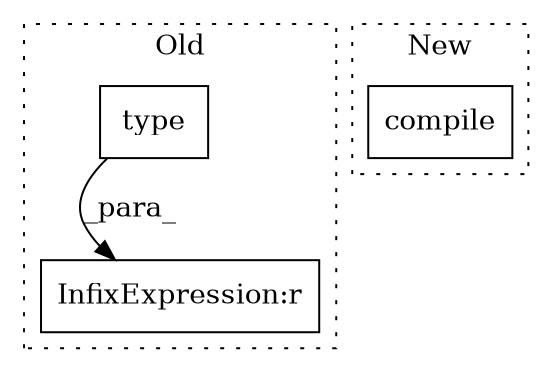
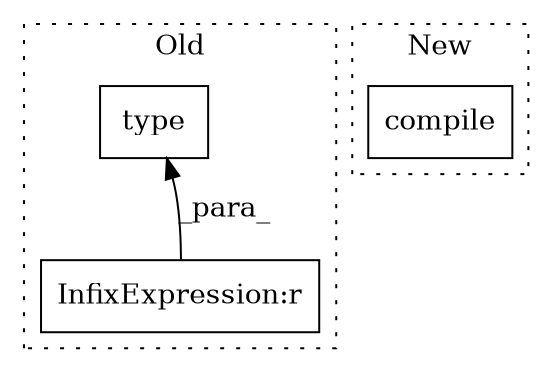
  digraph {
    node [a=32 shape=box]
    n1 [l="5,1" label=type s="7167,7175"]
    n2 [a=27 l=4 label="InfixExpression:r" s=7176]
    n3 [l="8,1" label=compile s="7325,7355"]
    subgraph cluster_1 {
      label=Old
      style=dotted
      n1
      n2
    }
    subgraph cluster_2 {
      label=New
      style=dotted
      n3
    }
-   n1 -> n2 [label=_para_]
+   n2 -> n1 [label=_para_]
  }
